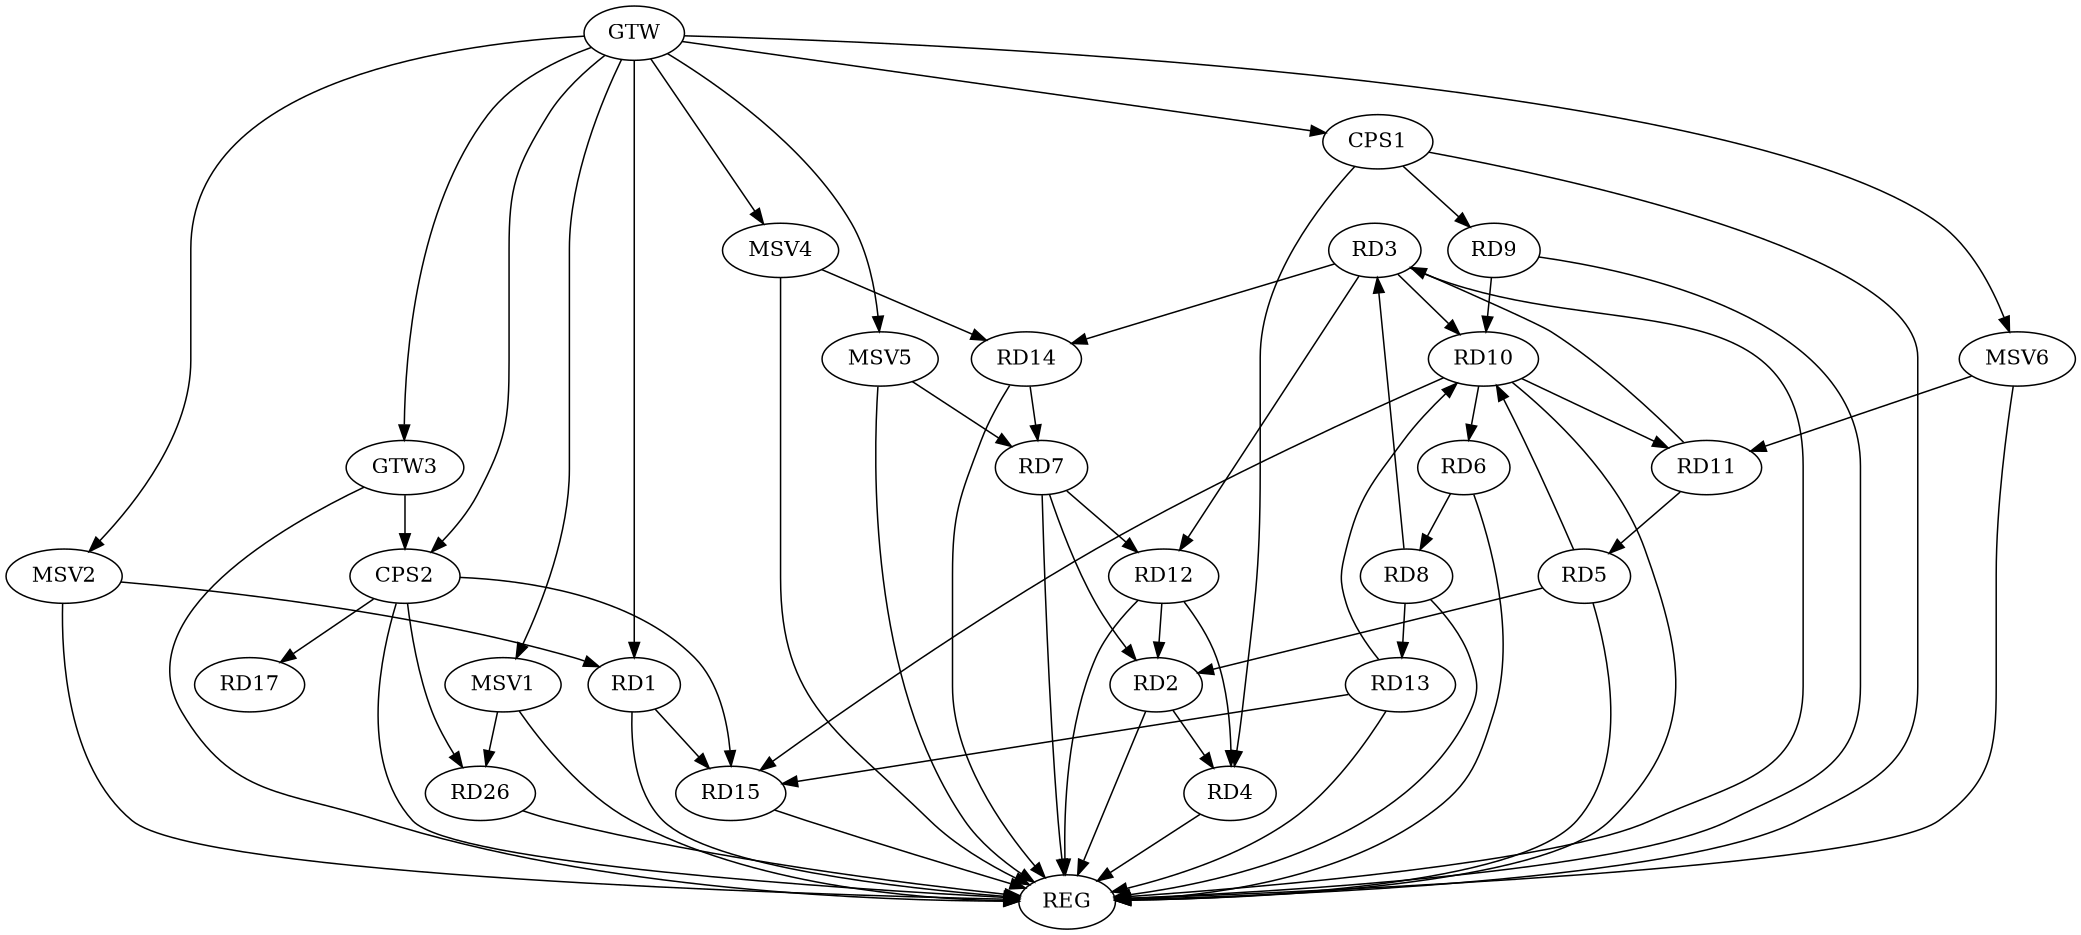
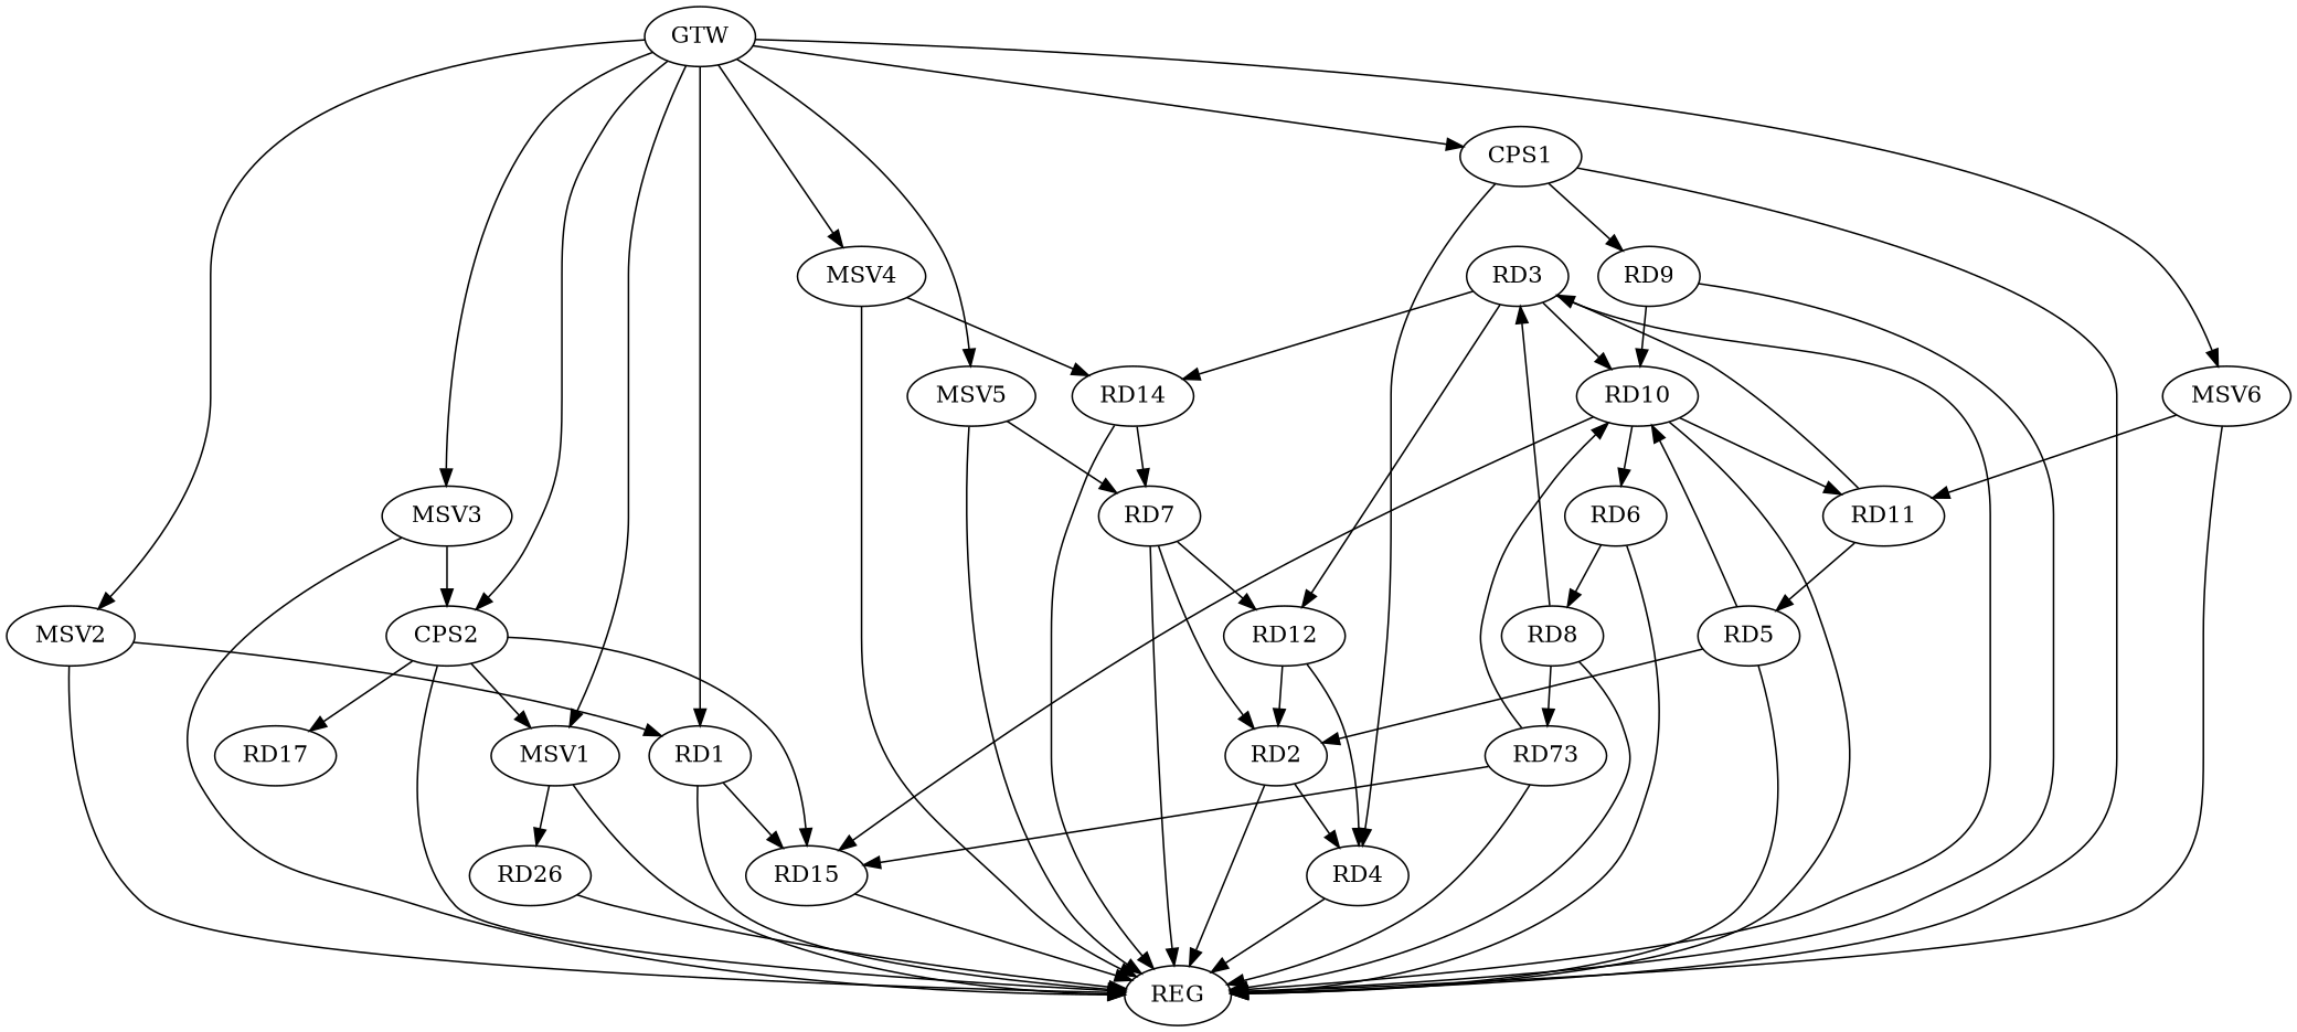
  strict digraph {
    n1 [label=RD1]
    n2 [label=RD15]
    n3 [label=REG]
    n4 [label=RD2]
    n5 [label=RD4]
    n6 [label=RD3]
    n7 [label=RD10]
    n8 [label=RD12]
    n9 [label=RD14]
    n10 [label=RD6]
    n11 [label=RD11]
    n12 [label=RD7]
    n13 [label=RD5]
    n14 [label=RD8]
-   n15 [label=RD13]
+   n15 [label=RD73]
    n16 [label=RD9]
    n17 [label=RD26]
    n18 [label=RD17]
    n19 [label=CPS1]
    n20 [label=CPS2]
    n21 [label=GTW]
    n22 [label=MSV1]
    n23 [label=MSV2]
-   n24 [label=GTW3]
+   n24 [label=MSV3]
    n25 [label=MSV4]
    n26 [label=MSV5]
    n27 [label=MSV6]
    n1 -> n2
    n1 -> n3
    n2 -> n3
    n4 -> n3
    n4 -> n5
    n5 -> n3
    n6 -> n3
    n6 -> n7
    n6 -> n8
    n6 -> n9
    n7 -> n2
    n7 -> n3
    n7 -> n10
    n7 -> n11
-   n8 -> n3
    n8 -> n4
    n8 -> n5
    n9 -> n3
    n9 -> n12
    n10 -> n3
    n10 -> n14
    n11 -> n6
    n11 -> n13
    n12 -> n3
    n12 -> n4
    n12 -> n8
    n13 -> n3
    n13 -> n4
    n13 -> n7
    n14 -> n3
    n14 -> n6
    n14 -> n15
    n15 -> n2
    n15 -> n3
    n15 -> n7
    n16 -> n3
    n16 -> n7
    n17 -> n3
    n19 -> n3
    n19 -> n5
    n19 -> n16
    n20 -> n2
    n20 -> n3
-   n20 -> n17
+   n20 -> n22
    n20 -> n18
    n21 -> n1
    n21 -> n19
    n21 -> n20
    n21 -> n22
    n21 -> n23
    n21 -> n24
    n21 -> n25
    n21 -> n26
    n21 -> n27
    n22 -> n3
    n22 -> n17
    n23 -> n1
    n23 -> n3
    n24 -> n3
    n24 -> n20
    n25 -> n3
    n25 -> n9
    n26 -> n3
    n26 -> n12
    n27 -> n3
    n27 -> n11
  }
